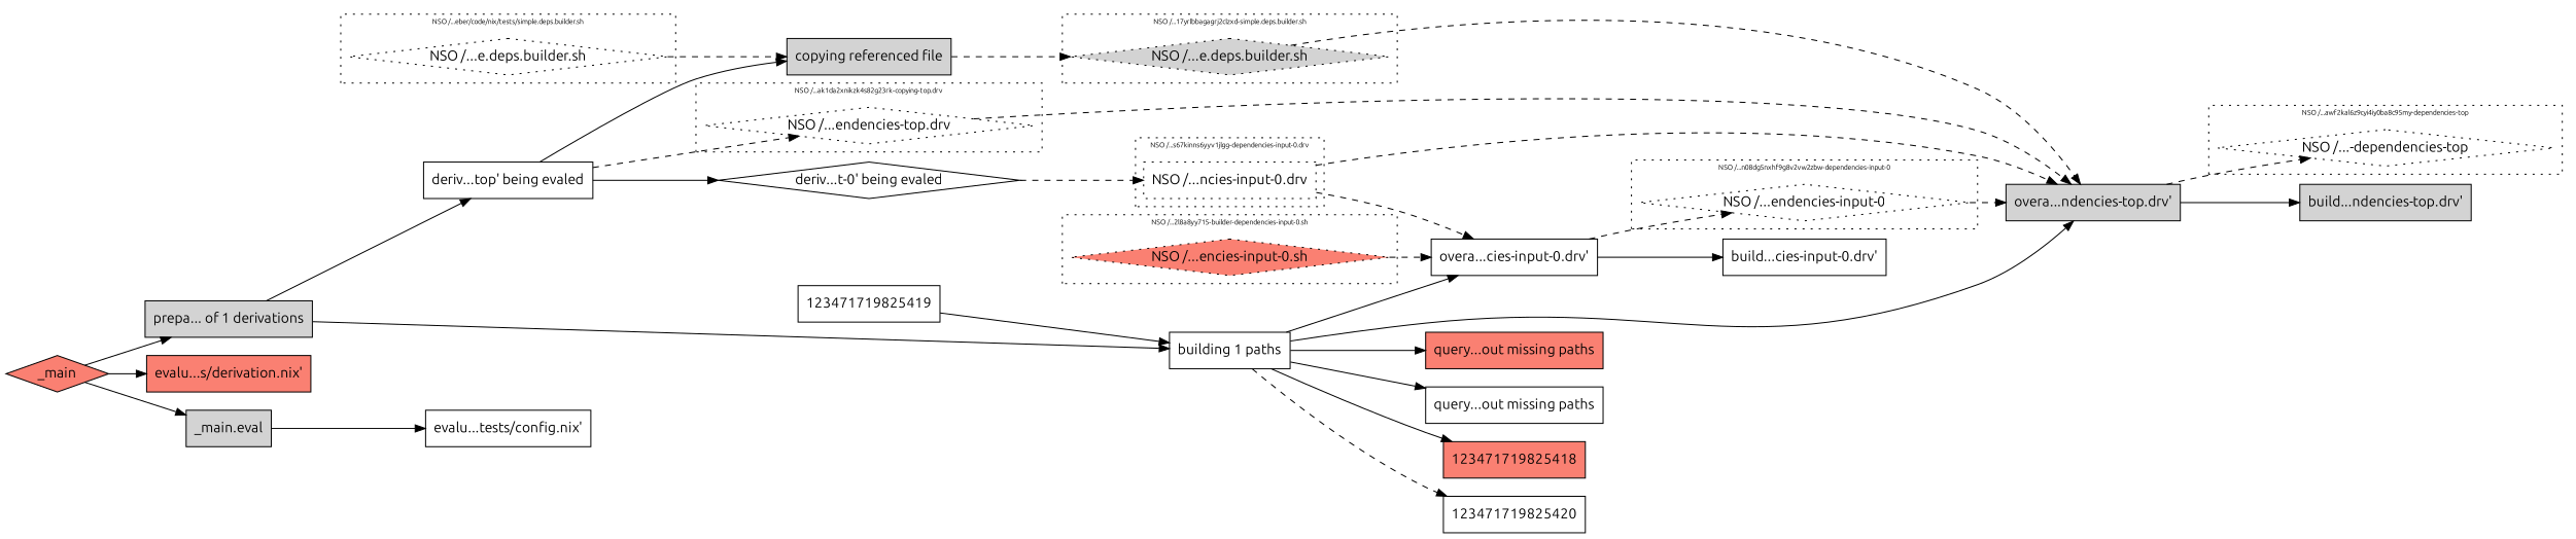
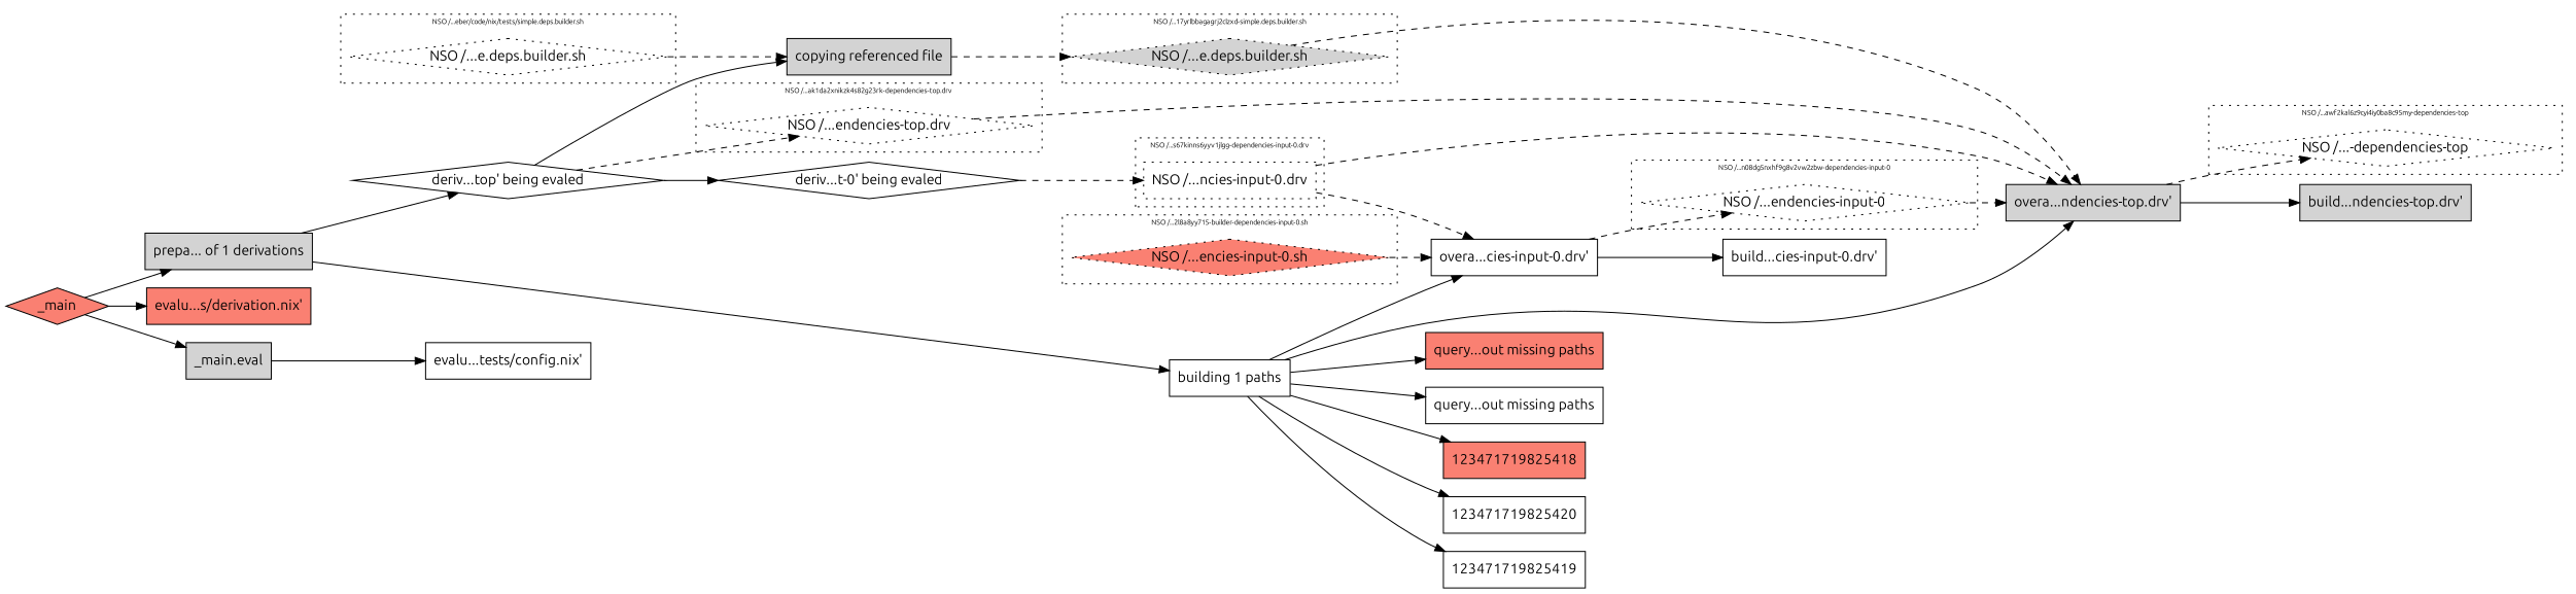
  digraph {
    fontname=Ubuntu
    rankdir=LR
    node [fillcolor=white fontname=Ubuntu shape=rectangle style=filled]
    edge [fontname=Ubuntu weight=25]
    n1 [fillcolor=salmon label="NSO /...encies-input-0.sh" shape=diamond style="dotted, filled,filled"]
    n2 [fillcolor=lightgrey label="NSO /...e.deps.builder.sh" shape=diamond style="dotted, filled,filled"]
    n3 [label="NSO /...e.deps.builder.sh" shape=diamond style="dotted, filled,filled"]
    n4 [label="NSO /...endencies-top.drv" shape=diamond style="dotted, filled,filled"]
    n5 [label="NSO /...ncies-input-0.drv" shape=box style="dotted, filled,filled"]
    n6 [label="NSO /...endencies-input-0" shape=diamond style="dotted, filled,filled"]
    n7 [label="NSO /...-dependencies-top" shape=diamond style="dotted, filled,filled"]
    n8 [fillcolor=lightgrey label="copying referenced file"]
    n9 [fillcolor=lightgrey label="overa...ndencies-top.drv'"]
    n10 [label="overa...cies-input-0.drv'"]
    n11 [fillcolor=salmon label="evalu...s/derivation.nix'"]
    n12 [label="evalu...tests/config.nix'"]
    n13 [fillcolor=lightgrey label="_main.eval"]
    n14 [label="deriv...t-0' being evaled" shape=diamond]
-   n15 [label="deriv...top' being evaled"]
+   n15 [label="deriv...top' being evaled" shape=diamond]
    n16 [fillcolor=salmon label="query...out missing paths"]
    n17 [label="query...out missing paths"]
    n18 [label="build...cies-input-0.drv'"]
    n19 [fillcolor=lightgrey label="build...ndencies-top.drv'"]
    123471719825418 [fillcolor=salmon]
    n21 [label="building 1 paths"]
    123471719825420
    123471719825419
    n24 [fillcolor=lightgrey label="prepa... of 1 derivations"]
    n25 [fillcolor=salmon label=_main shape=diamond]
    subgraph cluster_1 {
      fontsize=7
      label="NSO /...2l8a8yy715-builder-dependencies-input-0.sh"
      style=dotted
      n1
    }
    subgraph cluster_2 {
      fontsize=7
      label="NSO /...17yrlbbagagrj2clzxd-simple.deps.builder.sh"
      style=dotted
      n2
    }
    subgraph cluster_3 {
      fontsize=7
      label="NSO /...eber/code/nix/tests/simple.deps.builder.sh"
      style=dotted
      n3
    }
    subgraph cluster_4 {
      fontsize=7
-     label="NSO /...ak1da2xnikzk4s82g23rk-copying-top.drv"
+     label="NSO /...ak1da2xnikzk4s82g23rk-dependencies-top.drv"
      style=dotted
      n4
    }
    subgraph cluster_5 {
      fontsize=7
      label="NSO /...s67kinns6yyv1jlgg-dependencies-input-0.drv"
      style=dotted
      n5
    }
    subgraph cluster_6 {
      fontsize=7
      label="NSO /...n08dg5nxhf9g8v2vw2zbw-dependencies-input-0"
      style=dotted
      n6
    }
    subgraph cluster_7 {
      fontsize=7
      label="NSO /...awf2kal6z9cyi4iy0ba8c95my-dependencies-top"
      style=dotted
      n7
    }
    n1 -> n10 [style=dashed weight=10]
    n2 -> n9 [style=dashed weight=10]
    n3 -> n8 [style=dashed weight=10]
    n4 -> n9 [style=dashed weight=10]
    n5 -> n9 [style=dashed weight=10]
    n5 -> n10 [style=dashed weight=10]
    n6 -> n9 [style=dashed weight=10]
    n8 -> n2 [style=dashed weight=15]
    n9 -> n7 [style=dashed weight=15]
    n9 -> n19
    n10 -> n6 [style=dashed weight=15]
    n10 -> n18
    n13 -> n12
    n14 -> n5 [style=dashed weight=15]
    n15 -> n4 [style=dashed weight=15]
    n15 -> n8
    n15 -> n14
    n21 -> n9
    n21 -> n10
    n21 -> n16
    n21 -> n17
    n21 -> 123471719825418
-   n21 -> 123471719825420 [style=dashed]
-   123471719825419 -> n21
+   n21 -> 123471719825420
+   n21 -> 123471719825419
    n24 -> n15
    n24 -> n21
    n25 -> n11
    n25 -> n13
    n25 -> n24
  }
